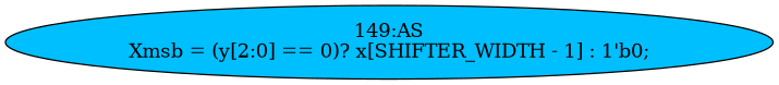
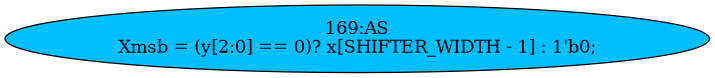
  strict digraph {
-   n1 [ast="<pyverilog.vparser.ast.Assign object at 0x7f030bfc24d0>" def_var="['Xmsb']" fillcolor=deepskyblue label="149:AS\nXmsb = (y[2:0] == 0)? x[SHIFTER_WIDTH - 1] : 1'b0;" statements="[]" style=filled typ=Assign use_var="['y', 'x']"]
+   n1 [ast="<pyverilog.vparser.ast.Assign object at 0x7f030bfc24d0>" def_var="['Xmsb']" fillcolor=deepskyblue label="169:AS\nXmsb = (y[2:0] == 0)? x[SHIFTER_WIDTH - 1] : 1'b0;" statements="[]" style=filled typ=Assign use_var="['y', 'x']"]
  }
